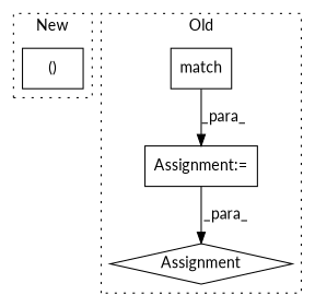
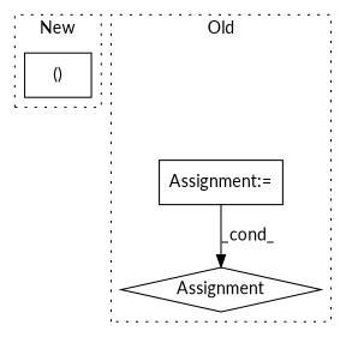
  digraph {
    fontname=Lato
    node [fontname=Lato shape=box]
    edge [fontname=Lato]
    n1 [a=106 l=69 label="()" s=1947]
-   n2 [a=32 l="6,1" label=match s="2216,2287"]
    n3 [a=7 l=1 label="Assignment:=" s=2212]
    n4 [a=25 l="4,2" label=Assignment s="2294,2311" shape=diamond]
    subgraph cluster_1 {
      label=New
      style=dotted
      n1
    }
    subgraph cluster_2 {
      label=Old
      style=dotted
-     n2
      n3
      n4
    }
-   n2 -> n3 [label=_para_]
-   n3 -> n4 [label=_para_]
+   n3 -> n4 [label=_cond_]
  }
